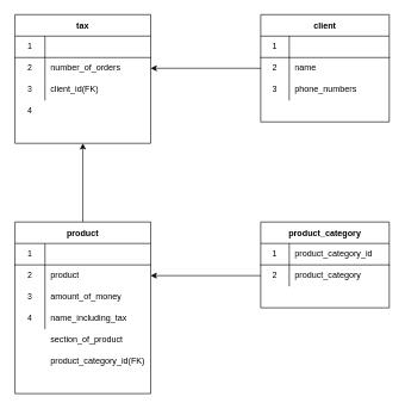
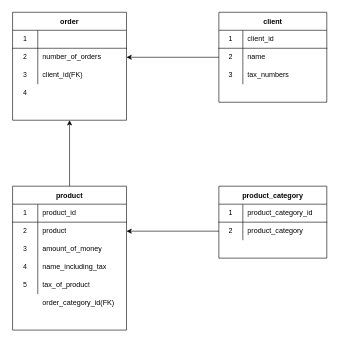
  <mxCell id="0" />
  <mxCell id="1" parent="0" />
- <mxCell id="2" value="tax" style="shape=table;startSize=30;container=1;collapsible=0;childLayout=tableLayout;fixedRows=1;rowLines=0;fontStyle=1;align=center;pointerEvents=1;" parent="1" vertex="1"><mxGeometry x="20" y="20" width="190" height="180" as="geometry" /></mxCell>
+ <mxCell id="2" value="order" style="shape=table;startSize=30;container=1;collapsible=0;childLayout=tableLayout;fixedRows=1;rowLines=0;fontStyle=1;align=center;pointerEvents=1;" parent="1" vertex="1"><mxGeometry x="20" y="20" width="190" height="180" as="geometry" /></mxCell>
  <mxCell id="3" value="" style="shape=partialRectangle;html=1;whiteSpace=wrap;collapsible=0;dropTarget=0;pointerEvents=1;fillColor=none;top=0;left=0;bottom=1;right=0;points=[[0,0.5],[1,0.5]];portConstraint=eastwest;" parent="2" vertex="1"><mxGeometry y="30" width="190" height="30" as="geometry" /></mxCell>
  <mxCell id="4" value="1" style="shape=partialRectangle;html=1;whiteSpace=wrap;connectable=0;fillColor=none;top=0;left=0;bottom=0;right=0;overflow=hidden;pointerEvents=1;" parent="3" vertex="1"><mxGeometry width="42" height="30" as="geometry"><mxRectangle width="42" height="30" as="alternateBounds" /></mxGeometry></mxCell>
  <mxCell id="5" value="" style="shape=partialRectangle;html=1;whiteSpace=wrap;collapsible=0;dropTarget=0;pointerEvents=1;fillColor=none;top=0;left=0;bottom=0;right=0;points=[[0,0.5],[1,0.5]];portConstraint=eastwest;" parent="2" vertex="1"><mxGeometry y="60" width="190" height="30" as="geometry" /></mxCell>
  <mxCell id="6" value="2" style="shape=partialRectangle;html=1;whiteSpace=wrap;connectable=0;fillColor=none;top=0;left=0;bottom=0;right=0;overflow=hidden;pointerEvents=1;" parent="5" vertex="1"><mxGeometry width="42" height="30" as="geometry"><mxRectangle width="42" height="30" as="alternateBounds" /></mxGeometry></mxCell>
  <mxCell id="7" value="number_of_orders" style="shape=partialRectangle;html=1;whiteSpace=wrap;connectable=0;fillColor=none;top=0;left=0;bottom=0;right=0;align=left;spacingLeft=6;overflow=hidden;pointerEvents=1;" parent="5" vertex="1"><mxGeometry x="42" width="148" height="30" as="geometry"><mxRectangle width="148" height="30" as="alternateBounds" /></mxGeometry></mxCell>
  <mxCell id="8" value="" style="shape=partialRectangle;html=1;whiteSpace=wrap;collapsible=0;dropTarget=0;pointerEvents=1;fillColor=none;top=0;left=0;bottom=0;right=0;points=[[0,0.5],[1,0.5]];portConstraint=eastwest;" parent="2" vertex="1"><mxGeometry y="90" width="190" height="30" as="geometry" /></mxCell>
  <mxCell id="9" value="3" style="shape=partialRectangle;html=1;whiteSpace=wrap;connectable=0;fillColor=none;top=0;left=0;bottom=0;right=0;overflow=hidden;pointerEvents=1;" parent="8" vertex="1"><mxGeometry width="42" height="30" as="geometry"><mxRectangle width="42" height="30" as="alternateBounds" /></mxGeometry></mxCell>
  <mxCell id="10" value="client_id(FK)" style="shape=partialRectangle;html=1;whiteSpace=wrap;connectable=0;fillColor=none;top=0;left=0;bottom=0;right=0;align=left;spacingLeft=6;overflow=hidden;pointerEvents=1;" parent="8" vertex="1"><mxGeometry x="42" width="148" height="30" as="geometry"><mxRectangle width="148" height="30" as="alternateBounds" /></mxGeometry></mxCell>
  <mxCell id="11" value="" style="shape=partialRectangle;html=1;whiteSpace=wrap;collapsible=0;dropTarget=0;pointerEvents=1;fillColor=none;top=0;left=0;bottom=0;right=0;points=[[0,0.5],[1,0.5]];portConstraint=eastwest;" parent="2" vertex="1"><mxGeometry y="120" width="190" height="30" as="geometry" /></mxCell>
  <mxCell id="12" value="4" style="shape=partialRectangle;html=1;whiteSpace=wrap;connectable=0;fillColor=none;top=0;left=0;bottom=0;right=0;overflow=hidden;pointerEvents=1;" parent="11" vertex="1"><mxGeometry width="42" height="30" as="geometry"><mxRectangle width="42" height="30" as="alternateBounds" /></mxGeometry></mxCell>
  <mxCell id="13" value="client" style="shape=table;startSize=30;container=1;collapsible=0;childLayout=tableLayout;fixedRows=1;rowLines=0;fontStyle=1;align=center;pointerEvents=1;" parent="1" vertex="1"><mxGeometry x="364" y="20" width="180" height="150" as="geometry" /></mxCell>
  <mxCell id="14" value="" style="shape=partialRectangle;html=1;whiteSpace=wrap;collapsible=0;dropTarget=0;pointerEvents=1;fillColor=none;top=0;left=0;bottom=1;right=0;points=[[0,0.5],[1,0.5]];portConstraint=eastwest;" parent="13" vertex="1"><mxGeometry y="30" width="180" height="30" as="geometry" /></mxCell>
  <mxCell id="15" value="1" style="shape=partialRectangle;html=1;whiteSpace=wrap;connectable=0;fillColor=none;top=0;left=0;bottom=0;right=0;overflow=hidden;pointerEvents=1;" parent="14" vertex="1"><mxGeometry width="40" height="30" as="geometry"><mxRectangle width="40" height="30" as="alternateBounds" /></mxGeometry></mxCell>
+ <mxCell id="16" value="client_id" style="shape=partialRectangle;html=1;whiteSpace=wrap;connectable=0;fillColor=none;top=0;left=0;bottom=0;right=0;align=left;spacingLeft=6;overflow=hidden;pointerEvents=1;" parent="14" vertex="1"><mxGeometry x="40" width="140" height="30" as="geometry"><mxRectangle width="140" height="30" as="alternateBounds" /></mxGeometry></mxCell>
  <mxCell id="17" value="" style="shape=partialRectangle;html=1;whiteSpace=wrap;collapsible=0;dropTarget=0;pointerEvents=1;fillColor=none;top=0;left=0;bottom=0;right=0;points=[[0,0.5],[1,0.5]];portConstraint=eastwest;" parent="13" vertex="1"><mxGeometry y="60" width="180" height="30" as="geometry" /></mxCell>
  <mxCell id="18" value="2" style="shape=partialRectangle;html=1;whiteSpace=wrap;connectable=0;fillColor=none;top=0;left=0;bottom=0;right=0;overflow=hidden;pointerEvents=1;" parent="17" vertex="1"><mxGeometry width="40" height="30" as="geometry"><mxRectangle width="40" height="30" as="alternateBounds" /></mxGeometry></mxCell>
  <mxCell id="19" value="name" style="shape=partialRectangle;html=1;whiteSpace=wrap;connectable=0;fillColor=none;top=0;left=0;bottom=0;right=0;align=left;spacingLeft=6;overflow=hidden;pointerEvents=1;" parent="17" vertex="1"><mxGeometry x="40" width="140" height="30" as="geometry"><mxRectangle width="140" height="30" as="alternateBounds" /></mxGeometry></mxCell>
  <mxCell id="20" value="" style="shape=partialRectangle;html=1;whiteSpace=wrap;collapsible=0;dropTarget=0;pointerEvents=1;fillColor=none;top=0;left=0;bottom=0;right=0;points=[[0,0.5],[1,0.5]];portConstraint=eastwest;" parent="13" vertex="1"><mxGeometry y="90" width="180" height="30" as="geometry" /></mxCell>
  <mxCell id="21" value="3" style="shape=partialRectangle;html=1;whiteSpace=wrap;connectable=0;fillColor=none;top=0;left=0;bottom=0;right=0;overflow=hidden;pointerEvents=1;" parent="20" vertex="1"><mxGeometry width="40" height="30" as="geometry"><mxRectangle width="40" height="30" as="alternateBounds" /></mxGeometry></mxCell>
- <mxCell id="22" value="phone_numbers" style="shape=partialRectangle;html=1;whiteSpace=wrap;connectable=0;fillColor=none;top=0;left=0;bottom=0;right=0;align=left;spacingLeft=6;overflow=hidden;pointerEvents=1;" parent="20" vertex="1"><mxGeometry x="40" width="140" height="30" as="geometry"><mxRectangle width="140" height="30" as="alternateBounds" /></mxGeometry></mxCell>
+ <mxCell id="22" value="tax_numbers" style="shape=partialRectangle;html=1;whiteSpace=wrap;connectable=0;fillColor=none;top=0;left=0;bottom=0;right=0;align=left;spacingLeft=6;overflow=hidden;pointerEvents=1;" parent="20" vertex="1"><mxGeometry x="40" width="140" height="30" as="geometry"><mxRectangle width="140" height="30" as="alternateBounds" /></mxGeometry></mxCell>
  <mxCell id="23" style="edgeStyle=none;html=1;exitX=0.5;exitY=0;exitDx=0;exitDy=0;entryX=0.5;entryY=1;entryDx=0;entryDy=0;" parent="1" source="24" target="2" edge="1"><mxGeometry relative="1" as="geometry" /></mxCell>
  <mxCell id="24" value="product" style="shape=table;startSize=30;container=1;collapsible=0;childLayout=tableLayout;fixedRows=1;rowLines=0;fontStyle=1;align=center;pointerEvents=1;" parent="1" vertex="1"><mxGeometry x="20" y="310" width="190" height="240" as="geometry" /></mxCell>
  <mxCell id="25" value="" style="shape=partialRectangle;html=1;whiteSpace=wrap;collapsible=0;dropTarget=0;pointerEvents=1;fillColor=none;top=0;left=0;bottom=1;right=0;points=[[0,0.5],[1,0.5]];portConstraint=eastwest;" parent="24" vertex="1"><mxGeometry y="30" width="190" height="30" as="geometry" /></mxCell>
  <mxCell id="26" value="1" style="shape=partialRectangle;html=1;whiteSpace=wrap;connectable=0;fillColor=none;top=0;left=0;bottom=0;right=0;overflow=hidden;pointerEvents=1;" parent="25" vertex="1"><mxGeometry width="42" height="30" as="geometry"><mxRectangle width="42" height="30" as="alternateBounds" /></mxGeometry></mxCell>
+ <mxCell id="27" value="product_id" style="shape=partialRectangle;html=1;whiteSpace=wrap;connectable=0;fillColor=none;top=0;left=0;bottom=0;right=0;align=left;spacingLeft=6;overflow=hidden;pointerEvents=1;" parent="25" vertex="1"><mxGeometry x="42" width="148" height="30" as="geometry"><mxRectangle width="148" height="30" as="alternateBounds" /></mxGeometry></mxCell>
  <mxCell id="28" value="" style="shape=partialRectangle;html=1;whiteSpace=wrap;collapsible=0;dropTarget=0;pointerEvents=1;fillColor=none;top=0;left=0;bottom=0;right=0;points=[[0,0.5],[1,0.5]];portConstraint=eastwest;" parent="24" vertex="1"><mxGeometry y="60" width="190" height="30" as="geometry" /></mxCell>
  <mxCell id="29" value="2" style="shape=partialRectangle;html=1;whiteSpace=wrap;connectable=0;fillColor=none;top=0;left=0;bottom=0;right=0;overflow=hidden;pointerEvents=1;" parent="28" vertex="1"><mxGeometry width="42" height="30" as="geometry"><mxRectangle width="42" height="30" as="alternateBounds" /></mxGeometry></mxCell>
  <mxCell id="30" value="product" style="shape=partialRectangle;html=1;whiteSpace=wrap;connectable=0;fillColor=none;top=0;left=0;bottom=0;right=0;align=left;spacingLeft=6;overflow=hidden;pointerEvents=1;" parent="28" vertex="1"><mxGeometry x="42" width="148" height="30" as="geometry"><mxRectangle width="148" height="30" as="alternateBounds" /></mxGeometry></mxCell>
  <mxCell id="31" value="" style="shape=partialRectangle;html=1;whiteSpace=wrap;collapsible=0;dropTarget=0;pointerEvents=1;fillColor=none;top=0;left=0;bottom=0;right=0;points=[[0,0.5],[1,0.5]];portConstraint=eastwest;" parent="24" vertex="1"><mxGeometry y="90" width="190" height="30" as="geometry" /></mxCell>
  <mxCell id="32" value="3" style="shape=partialRectangle;html=1;whiteSpace=wrap;connectable=0;fillColor=none;top=0;left=0;bottom=0;right=0;overflow=hidden;pointerEvents=1;" parent="31" vertex="1"><mxGeometry width="42" height="30" as="geometry"><mxRectangle width="42" height="30" as="alternateBounds" /></mxGeometry></mxCell>
  <mxCell id="33" value="amount_of_money" style="shape=partialRectangle;html=1;whiteSpace=wrap;connectable=0;fillColor=none;top=0;left=0;bottom=0;right=0;align=left;spacingLeft=6;overflow=hidden;pointerEvents=1;" parent="31" vertex="1"><mxGeometry x="42" width="148" height="30" as="geometry"><mxRectangle width="148" height="30" as="alternateBounds" /></mxGeometry></mxCell>
  <mxCell id="34" value="" style="shape=partialRectangle;html=1;whiteSpace=wrap;collapsible=0;dropTarget=0;pointerEvents=1;fillColor=none;top=0;left=0;bottom=0;right=0;points=[[0,0.5],[1,0.5]];portConstraint=eastwest;" parent="24" vertex="1"><mxGeometry y="120" width="190" height="30" as="geometry" /></mxCell>
  <mxCell id="35" value="4" style="shape=partialRectangle;html=1;whiteSpace=wrap;connectable=0;fillColor=none;top=0;left=0;bottom=0;right=0;overflow=hidden;pointerEvents=1;" parent="34" vertex="1"><mxGeometry width="42" height="30" as="geometry"><mxRectangle width="42" height="30" as="alternateBounds" /></mxGeometry></mxCell>
  <mxCell id="36" value="name_including_tax" style="shape=partialRectangle;html=1;whiteSpace=wrap;connectable=0;fillColor=none;top=0;left=0;bottom=0;right=0;align=left;spacingLeft=6;overflow=hidden;pointerEvents=1;" parent="34" vertex="1"><mxGeometry x="42" width="148" height="30" as="geometry"><mxRectangle width="148" height="30" as="alternateBounds" /></mxGeometry></mxCell>
  <mxCell id="37" value="" style="shape=partialRectangle;html=1;whiteSpace=wrap;collapsible=0;dropTarget=0;pointerEvents=1;fillColor=none;top=0;left=0;bottom=0;right=0;points=[[0,0.5],[1,0.5]];portConstraint=eastwest;" parent="24" vertex="1"><mxGeometry y="150" width="190" height="30" as="geometry" /></mxCell>
- <mxCell id="39" value="section_of_product" style="shape=partialRectangle;html=1;whiteSpace=wrap;connectable=0;fillColor=none;top=0;left=0;bottom=0;right=0;align=left;spacingLeft=6;overflow=hidden;pointerEvents=1;" parent="37" vertex="1"><mxGeometry x="42" width="148" height="30" as="geometry"><mxRectangle width="148" height="30" as="alternateBounds" /></mxGeometry></mxCell>
+ <mxCell id="38" value="5" style="shape=partialRectangle;html=1;whiteSpace=wrap;connectable=0;fillColor=none;top=0;left=0;bottom=0;right=0;overflow=hidden;pointerEvents=1;" parent="37" vertex="1"><mxGeometry width="42" height="30" as="geometry"><mxRectangle width="42" height="30" as="alternateBounds" /></mxGeometry></mxCell>
+ <mxCell id="39" value="tax_of_product" style="shape=partialRectangle;html=1;whiteSpace=wrap;connectable=0;fillColor=none;top=0;left=0;bottom=0;right=0;align=left;spacingLeft=6;overflow=hidden;pointerEvents=1;" parent="37" vertex="1"><mxGeometry x="42" width="148" height="30" as="geometry"><mxRectangle width="148" height="30" as="alternateBounds" /></mxGeometry></mxCell>
  <mxCell id="40" value="" style="shape=partialRectangle;html=1;whiteSpace=wrap;collapsible=0;dropTarget=0;pointerEvents=1;fillColor=none;top=0;left=0;bottom=0;right=0;points=[[0,0.5],[1,0.5]];portConstraint=eastwest;" parent="24" vertex="1"><mxGeometry y="180" width="190" height="30" as="geometry" /></mxCell>
- <mxCell id="41" value="product_category_id(FK)" style="shape=partialRectangle;html=1;whiteSpace=wrap;connectable=0;fillColor=none;top=0;left=0;bottom=0;right=0;align=left;spacingLeft=6;overflow=hidden;pointerEvents=1;" parent="40" vertex="1"><mxGeometry x="42" width="148" height="30" as="geometry"><mxRectangle width="148" height="30" as="alternateBounds" /></mxGeometry></mxCell>
+ <mxCell id="41" value="order_category_id(FK)" style="shape=partialRectangle;html=1;whiteSpace=wrap;connectable=0;fillColor=none;top=0;left=0;bottom=0;right=0;align=left;spacingLeft=6;overflow=hidden;pointerEvents=1;" parent="40" vertex="1"><mxGeometry x="42" width="148" height="30" as="geometry"><mxRectangle width="148" height="30" as="alternateBounds" /></mxGeometry></mxCell>
  <mxCell id="42" value="product_category" style="shape=table;startSize=30;container=1;collapsible=0;childLayout=tableLayout;fixedRows=1;rowLines=0;fontStyle=1;align=center;pointerEvents=1;" parent="1" vertex="1"><mxGeometry x="364" y="310" width="180" height="120" as="geometry" /></mxCell>
  <mxCell id="43" value="" style="shape=partialRectangle;html=1;whiteSpace=wrap;collapsible=0;dropTarget=0;pointerEvents=1;fillColor=none;top=0;left=0;bottom=1;right=0;points=[[0,0.5],[1,0.5]];portConstraint=eastwest;" parent="42" vertex="1"><mxGeometry y="30" width="180" height="30" as="geometry" /></mxCell>
  <mxCell id="44" value="1" style="shape=partialRectangle;html=1;whiteSpace=wrap;connectable=0;fillColor=none;top=0;left=0;bottom=0;right=0;overflow=hidden;pointerEvents=1;" parent="43" vertex="1"><mxGeometry width="40" height="30" as="geometry"><mxRectangle width="40" height="30" as="alternateBounds" /></mxGeometry></mxCell>
  <mxCell id="45" value="product_category_id" style="shape=partialRectangle;html=1;whiteSpace=wrap;connectable=0;fillColor=none;top=0;left=0;bottom=0;right=0;align=left;spacingLeft=6;overflow=hidden;pointerEvents=1;" parent="43" vertex="1"><mxGeometry x="40" width="140" height="30" as="geometry"><mxRectangle width="140" height="30" as="alternateBounds" /></mxGeometry></mxCell>
  <mxCell id="46" value="" style="shape=partialRectangle;html=1;whiteSpace=wrap;collapsible=0;dropTarget=0;pointerEvents=1;fillColor=none;top=0;left=0;bottom=0;right=0;points=[[0,0.5],[1,0.5]];portConstraint=eastwest;" parent="42" vertex="1"><mxGeometry y="60" width="180" height="30" as="geometry" /></mxCell>
  <mxCell id="47" value="2" style="shape=partialRectangle;html=1;whiteSpace=wrap;connectable=0;fillColor=none;top=0;left=0;bottom=0;right=0;overflow=hidden;pointerEvents=1;" parent="46" vertex="1"><mxGeometry width="40" height="30" as="geometry"><mxRectangle width="40" height="30" as="alternateBounds" /></mxGeometry></mxCell>
  <mxCell id="48" value="product_category" style="shape=partialRectangle;html=1;whiteSpace=wrap;connectable=0;fillColor=none;top=0;left=0;bottom=0;right=0;align=left;spacingLeft=6;overflow=hidden;pointerEvents=1;" parent="46" vertex="1"><mxGeometry x="40" width="140" height="30" as="geometry"><mxRectangle width="140" height="30" as="alternateBounds" /></mxGeometry></mxCell>
  <mxCell id="49" style="edgeStyle=none;html=1;exitX=0;exitY=0.5;exitDx=0;exitDy=0;entryX=1;entryY=0.5;entryDx=0;entryDy=0;" parent="1" source="17" target="5" edge="1"><mxGeometry relative="1" as="geometry" /></mxCell>
  <mxCell id="50" style="edgeStyle=none;html=1;exitX=0;exitY=0.5;exitDx=0;exitDy=0;entryX=1;entryY=0.5;entryDx=0;entryDy=0;" parent="1" source="46" target="28" edge="1"><mxGeometry relative="1" as="geometry" /></mxCell>
